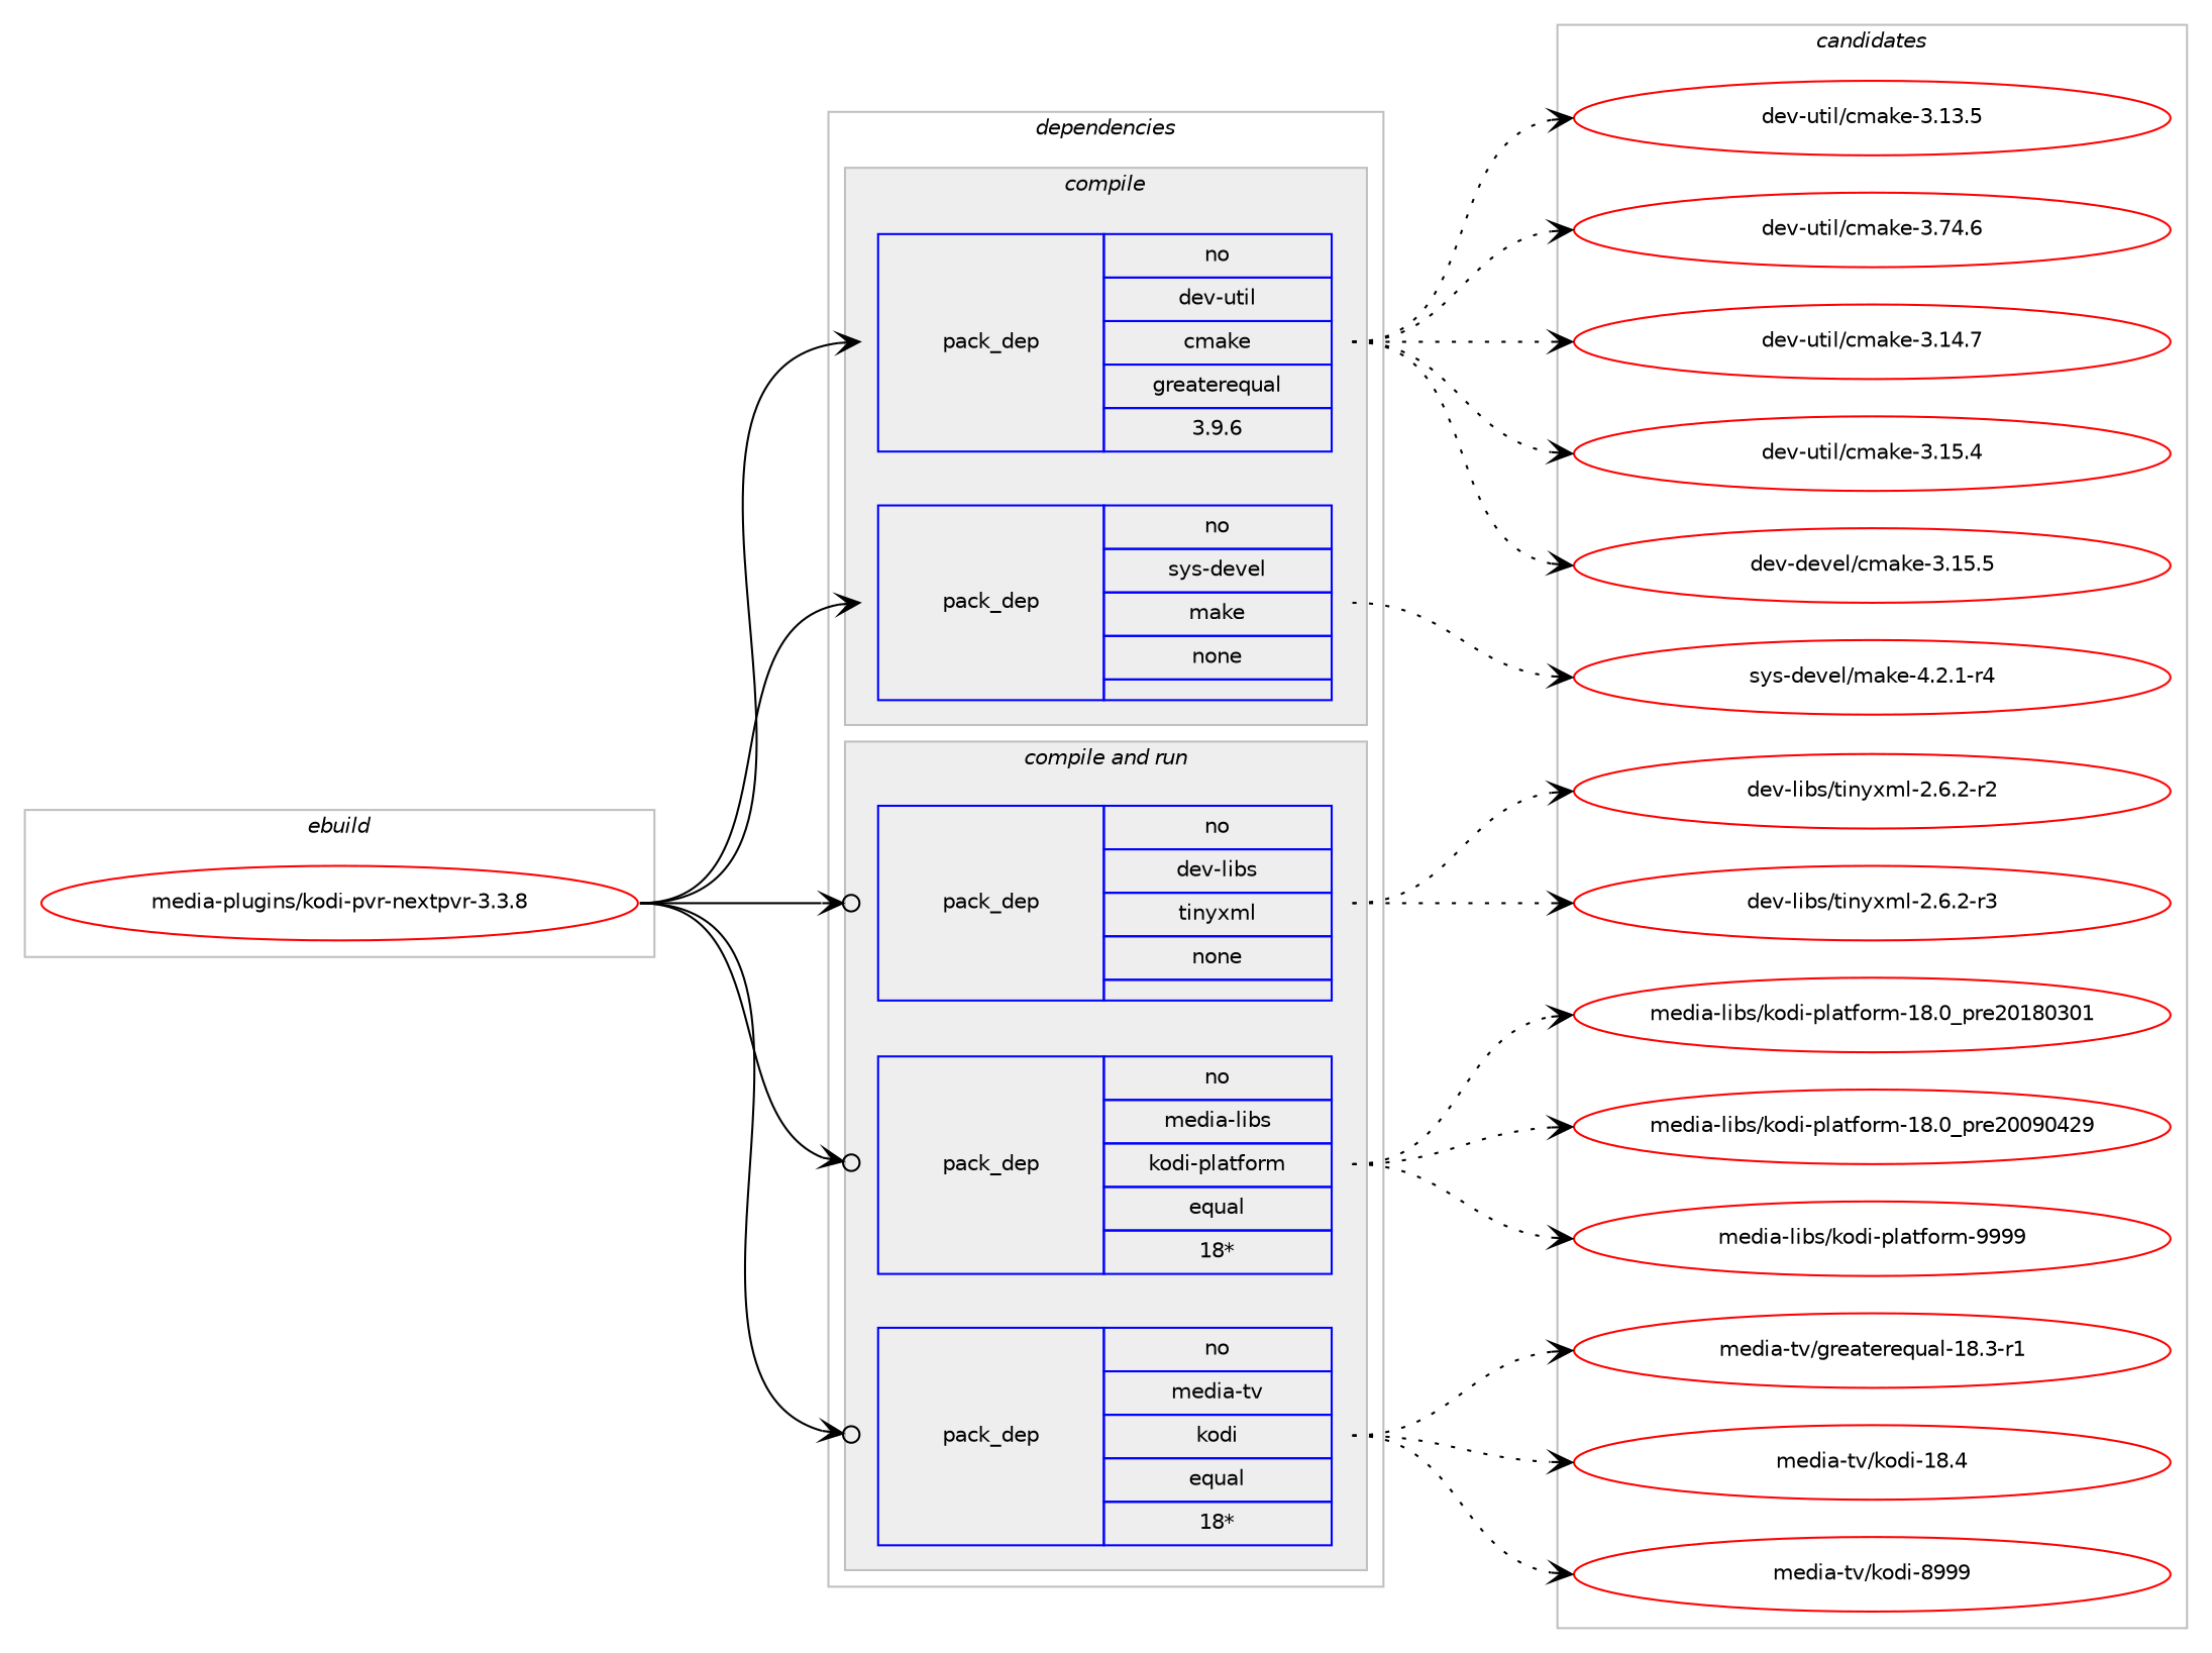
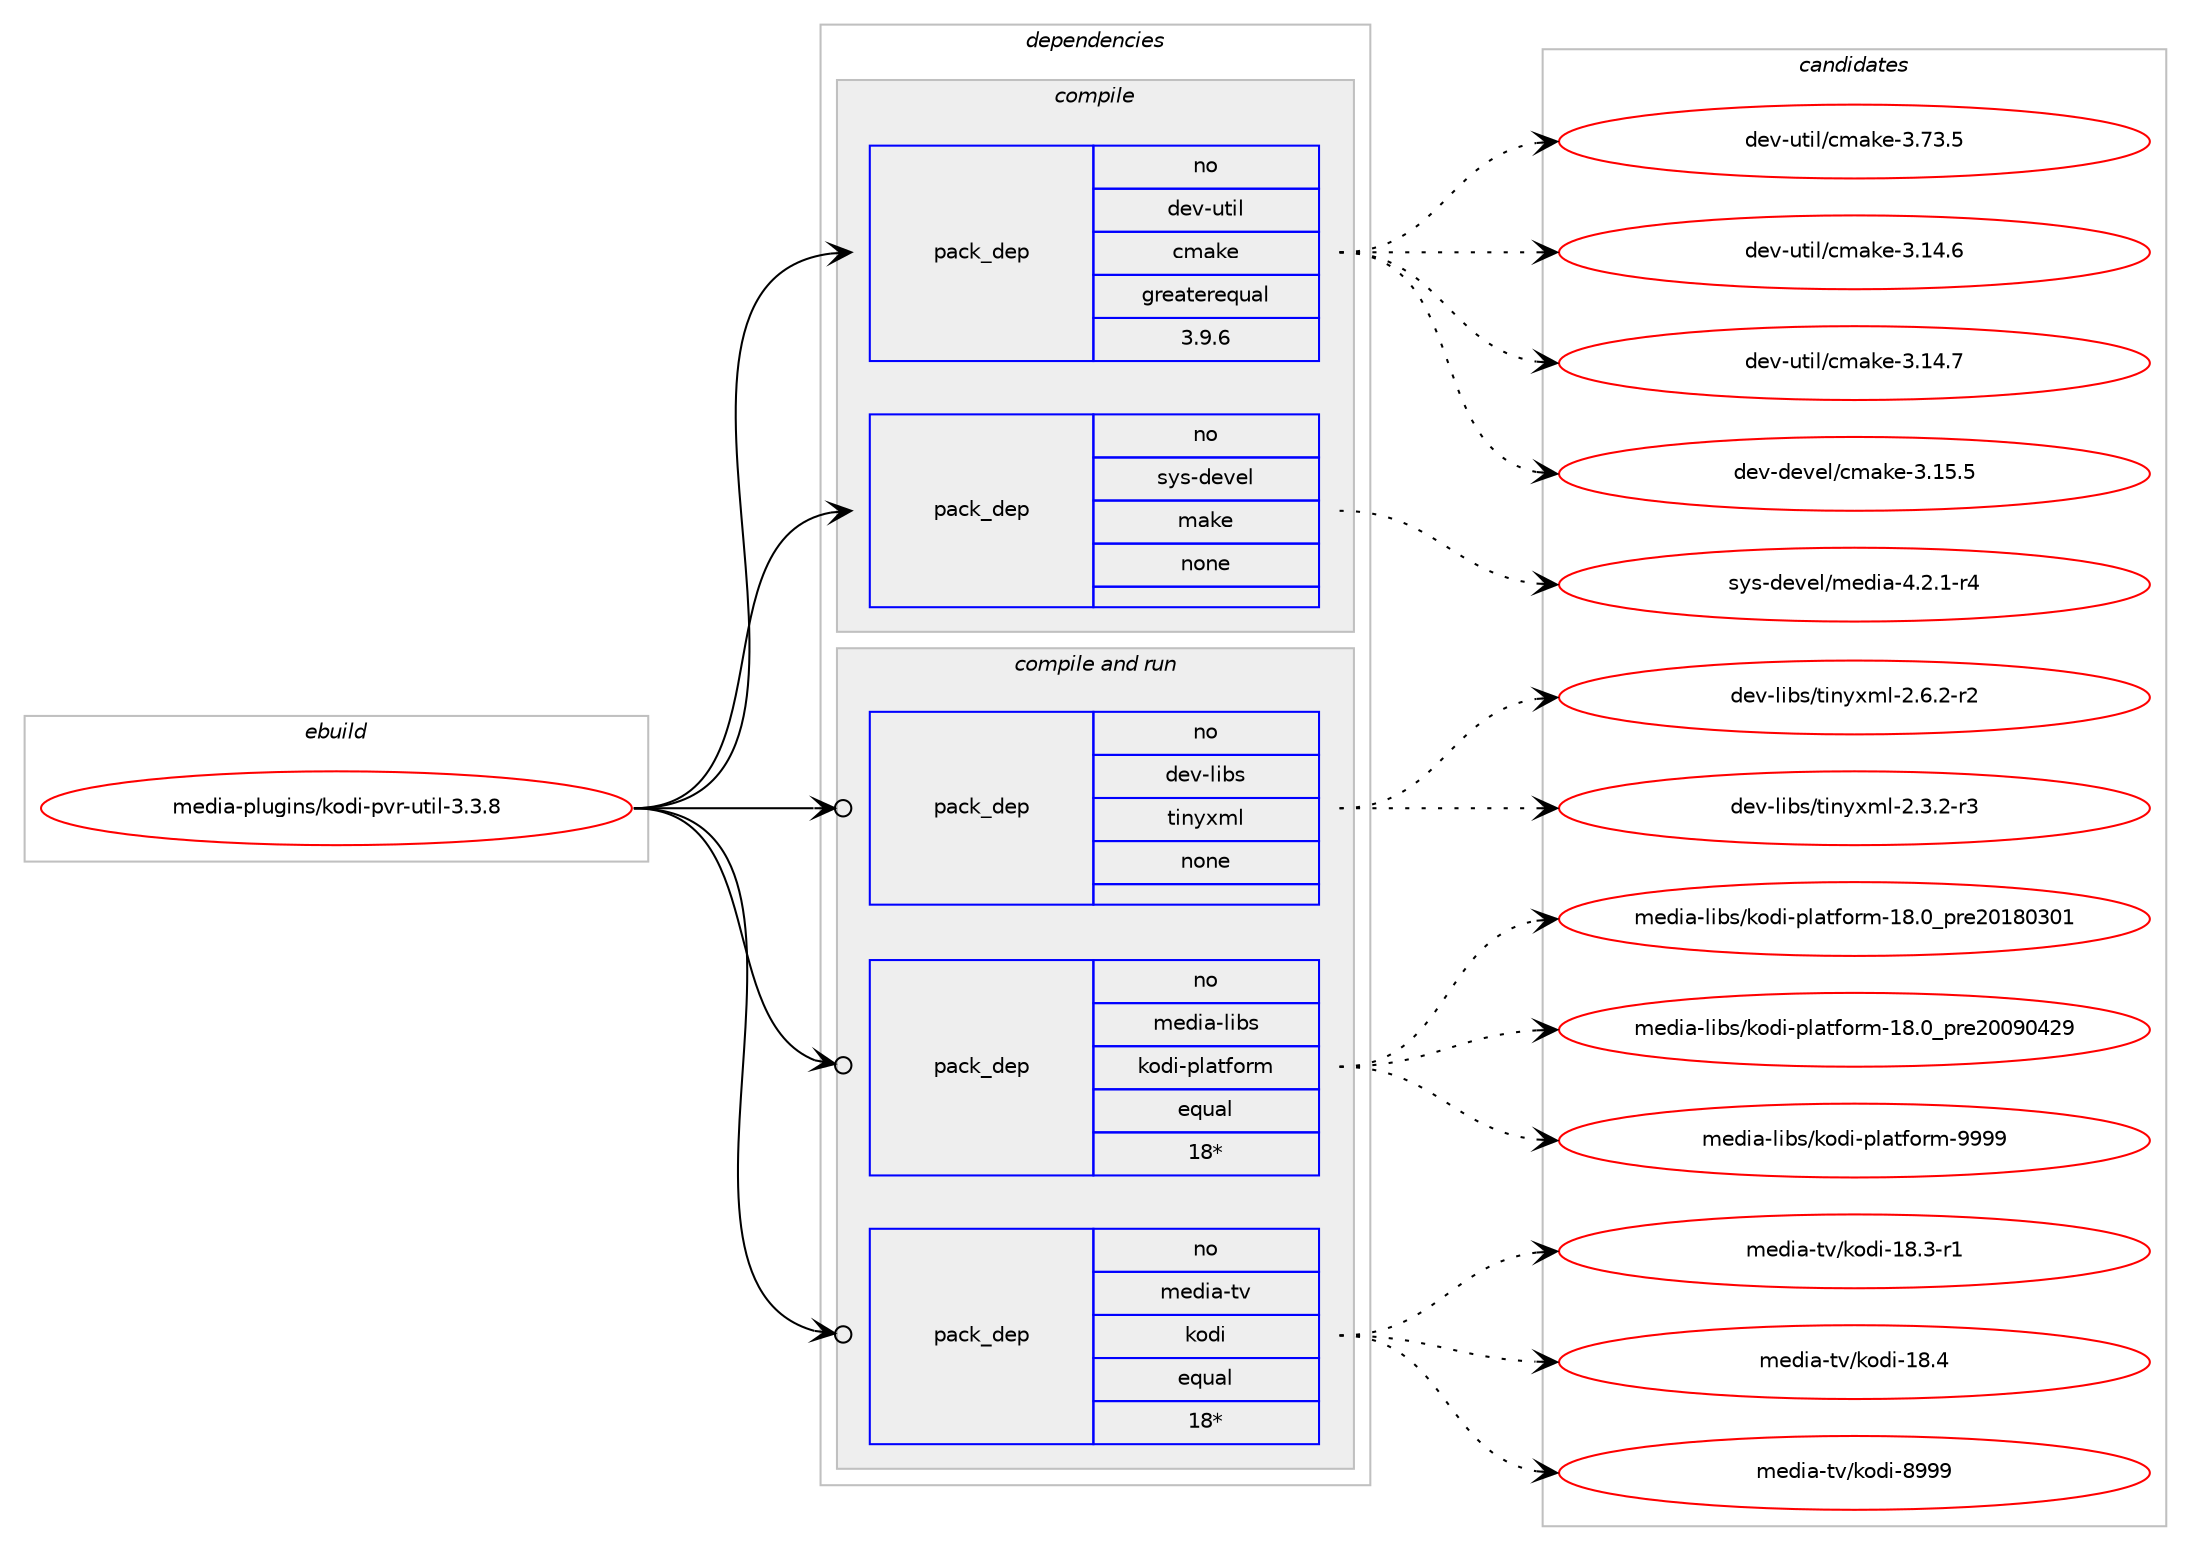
  digraph {
    compound=true
    concentrate=true
    fontname=Helvetica
    fontsize=10
    newrank=true
    rankdir=LR
    ranksep=1.5
    node [color=red fontname=Helvetica fontsize=10]
    edge [arrowhead=vee headport=w style=dotted tailport=e weight=100]
-   n1 [label="media-plugins/kodi-pvr-nextpvr-3.3.8" width=4]
+   n1 [label="media-plugins/kodi-pvr-util-3.3.8" width=4]
    n2 [color=blue label=<<TABLE BORDER="0" CELLBORDER="1" CELLSPACING="0" CELLPADDING="4" WIDTH="220"><TR><TD ROWSPAN="6" CELLPADDING="30">pack_dep</TD></TR><TR><TD WIDTH="110">no</TD></TR><TR><TD>dev-util</TD></TR><TR><TD>cmake</TD></TR><TR><TD>greaterequal</TD></TR><TR><TD>3.9.6</TD></TR></TABLE>> shape=none]
    n3 [color=blue label=<<TABLE BORDER="0" CELLBORDER="1" CELLSPACING="0" CELLPADDING="4" WIDTH="220"><TR><TD ROWSPAN="6" CELLPADDING="30">pack_dep</TD></TR><TR><TD WIDTH="110">no</TD></TR><TR><TD>sys-devel</TD></TR><TR><TD>make</TD></TR><TR><TD>none</TD></TR><TR><TD></TD></TR></TABLE>> shape=none]
    n4 [color=blue label=<<TABLE BORDER="0" CELLBORDER="1" CELLSPACING="0" CELLPADDING="4" WIDTH="220"><TR><TD ROWSPAN="6" CELLPADDING="30">pack_dep</TD></TR><TR><TD WIDTH="110">no</TD></TR><TR><TD>dev-libs</TD></TR><TR><TD>tinyxml</TD></TR><TR><TD>none</TD></TR><TR><TD></TD></TR></TABLE>> shape=none]
    n5 [color=blue label=<<TABLE BORDER="0" CELLBORDER="1" CELLSPACING="0" CELLPADDING="4" WIDTH="220"><TR><TD ROWSPAN="6" CELLPADDING="30">pack_dep</TD></TR><TR><TD WIDTH="110">no</TD></TR><TR><TD>media-libs</TD></TR><TR><TD>kodi-platform</TD></TR><TR><TD>equal</TD></TR><TR><TD>18*</TD></TR></TABLE>> shape=none]
    n6 [color=blue label=<<TABLE BORDER="0" CELLBORDER="1" CELLSPACING="0" CELLPADDING="4" WIDTH="220"><TR><TD ROWSPAN="6" CELLPADDING="30">pack_dep</TD></TR><TR><TD WIDTH="110">no</TD></TR><TR><TD>media-tv</TD></TR><TR><TD>kodi</TD></TR><TR><TD>equal</TD></TR><TR><TD>18*</TD></TR></TABLE>> shape=none]
-   n7 [label="dev-util/cmake-3.13.5" width=4]
-   n8 [label="dev-util/cmake-3.74.6" width=4]
+   n7 [label="dev-util/cmake-3.73.5" width=4]
+   n8 [label="dev-util/cmake-3.14.6" width=4]
    n9 [label="dev-util/cmake-3.14.7" width=4]
-   n10 [label="dev-util/cmake-3.15.4" width=4]
    n11 [label="dev-devel/cmake-3.15.5" width=4]
-   n12 [label="sys-devel/make-4.2.1-r4" width=4]
+   n12 [label="sys-devel/media-4.2.1-r4" width=4]
    n13 [label="dev-libs/tinyxml-2.6.2-r2" width=4]
-   n14 [label="dev-libs/tinyxml-2.6.2-r3" width=4]
+   n14 [label="dev-libs/tinyxml-2.3.2-r3" width=4]
    n15 [label="media-libs/kodi-platform-18.0_pre20180301" width=4]
    n16 [label="media-libs/kodi-platform-18.0_pre20090429" width=4]
    n17 [label="media-libs/kodi-platform-9999" width=4]
-   n18 [label="media-tv/greaterequal-18.3-r1" width=4]
+   n18 [label="media-tv/kodi-18.3-r1" width=4]
    n19 [label="media-tv/kodi-18.4" width=4]
    n20 [label="media-tv/kodi-8999" width=4]
    subgraph cluster_1 {
      color=gray
      label=<<i>ebuild</i>>
      rank=same
      n1
    }
    subgraph cluster_2 {
      color=gray
      label=<<i>dependencies</i>>
      subgraph cluster_3 {
        color=gray
        fillcolor="#eeeeee"
        label=<<i>compile</i>>
        style=filled
        subgraph sub_4 {
          color=gray
          fillcolor="#eeeeee"
          label=<<i>compile</i>>
          style=filled
          n2
        }
        subgraph sub_5 {
          color=gray
          fillcolor="#eeeeee"
          label=<<i>compile</i>>
          style=filled
          n3
        }
      }
      subgraph cluster_6 {
        color=gray
        fillcolor="#eeeeee"
        label=<<i>compile and run</i>>
        style=filled
        subgraph sub_7 {
          color=gray
          fillcolor="#eeeeee"
          label=<<i>compile and run</i>>
          style=filled
          n4
        }
        subgraph sub_8 {
          color=gray
          fillcolor="#eeeeee"
          label=<<i>compile and run</i>>
          style=filled
          n5
        }
        subgraph sub_9 {
          color=gray
          fillcolor="#eeeeee"
          label=<<i>compile and run</i>>
          style=filled
          n6
        }
      }
      subgraph cluster_10 {
        color=gray
        fillcolor="#eeeeee"
        label=<<i>run</i>>
        style=filled
      }
    }
    subgraph cluster_11 {
      color=gray
      label=<<i>candidates</i>>
      rank=same
      subgraph sub_12 {
        color=black
        label=<<i>candidates</i>>
        nodesep=1
        rank=same
        n7
        n8
        n9
-       n10
        n11
      }
      subgraph sub_13 {
        color=black
        label=<<i>candidates</i>>
        nodesep=1
        rank=same
        n12
      }
      subgraph sub_14 {
        color=black
        label=<<i>candidates</i>>
        nodesep=1
        rank=same
        n13
        n14
      }
      subgraph sub_15 {
        color=black
        label=<<i>candidates</i>>
        nodesep=1
        rank=same
        n15
        n16
        n17
      }
      subgraph sub_16 {
        color=black
        label=<<i>candidates</i>>
        nodesep=1
        rank=same
        n18
        n19
        n20
      }
    }
    n1 -> n2 [style=solid weight=20]
    n1 -> n3 [style=solid weight=20]
    n1 -> n4 [arrowhead=odotvee style=solid weight=20]
    n1 -> n5 [arrowhead=odotvee style=solid weight=20]
    n1 -> n6 [arrowhead=odotvee style=solid weight=20]
    n2 -> n7
    n2 -> n8
    n2 -> n9
-   n2 -> n10
    n2 -> n11
    n3 -> n12
    n4 -> n13
    n4 -> n14
    n5 -> n15
    n5 -> n16
    n5 -> n17
    n6 -> n18
    n6 -> n19
    n6 -> n20
  }
